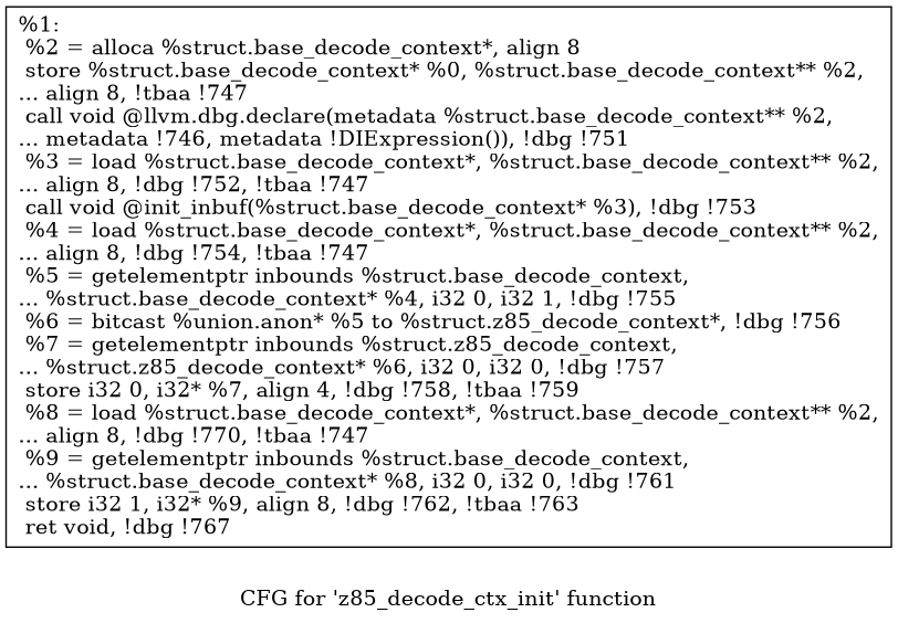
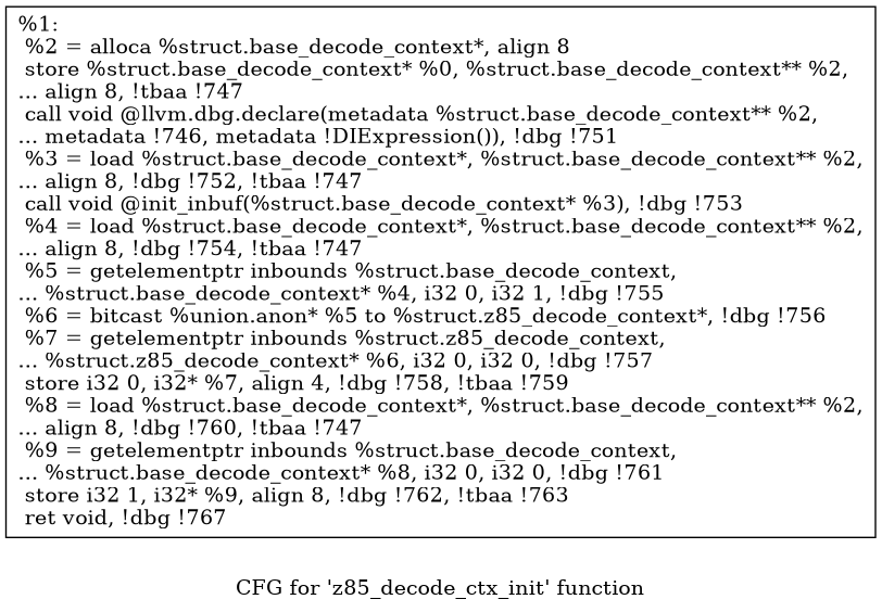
  digraph {
    label="CFG for 'z85_decode_ctx_init' function"
-   n1 [label="{%1:\l  %2 = alloca %struct.base_decode_context*, align 8\l  store %struct.base_decode_context* %0, %struct.base_decode_context** %2,\l... align 8, !tbaa !747\l  call void @llvm.dbg.declare(metadata %struct.base_decode_context** %2,\l... metadata !746, metadata !DIExpression()), !dbg !751\l  %3 = load %struct.base_decode_context*, %struct.base_decode_context** %2,\l... align 8, !dbg !752, !tbaa !747\l  call void @init_inbuf(%struct.base_decode_context* %3), !dbg !753\l  %4 = load %struct.base_decode_context*, %struct.base_decode_context** %2,\l... align 8, !dbg !754, !tbaa !747\l  %5 = getelementptr inbounds %struct.base_decode_context,\l... %struct.base_decode_context* %4, i32 0, i32 1, !dbg !755\l  %6 = bitcast %union.anon* %5 to %struct.z85_decode_context*, !dbg !756\l  %7 = getelementptr inbounds %struct.z85_decode_context,\l... %struct.z85_decode_context* %6, i32 0, i32 0, !dbg !757\l  store i32 0, i32* %7, align 4, !dbg !758, !tbaa !759\l  %8 = load %struct.base_decode_context*, %struct.base_decode_context** %2,\l... align 8, !dbg !770, !tbaa !747\l  %9 = getelementptr inbounds %struct.base_decode_context,\l... %struct.base_decode_context* %8, i32 0, i32 0, !dbg !761\l  store i32 1, i32* %9, align 8, !dbg !762, !tbaa !763\l  ret void, !dbg !767\l}" shape=record]
+   n1 [label="{%1:\l  %2 = alloca %struct.base_decode_context*, align 8\l  store %struct.base_decode_context* %0, %struct.base_decode_context** %2,\l... align 8, !tbaa !747\l  call void @llvm.dbg.declare(metadata %struct.base_decode_context** %2,\l... metadata !746, metadata !DIExpression()), !dbg !751\l  %3 = load %struct.base_decode_context*, %struct.base_decode_context** %2,\l... align 8, !dbg !752, !tbaa !747\l  call void @init_inbuf(%struct.base_decode_context* %3), !dbg !753\l  %4 = load %struct.base_decode_context*, %struct.base_decode_context** %2,\l... align 8, !dbg !754, !tbaa !747\l  %5 = getelementptr inbounds %struct.base_decode_context,\l... %struct.base_decode_context* %4, i32 0, i32 1, !dbg !755\l  %6 = bitcast %union.anon* %5 to %struct.z85_decode_context*, !dbg !756\l  %7 = getelementptr inbounds %struct.z85_decode_context,\l... %struct.z85_decode_context* %6, i32 0, i32 0, !dbg !757\l  store i32 0, i32* %7, align 4, !dbg !758, !tbaa !759\l  %8 = load %struct.base_decode_context*, %struct.base_decode_context** %2,\l... align 8, !dbg !760, !tbaa !747\l  %9 = getelementptr inbounds %struct.base_decode_context,\l... %struct.base_decode_context* %8, i32 0, i32 0, !dbg !761\l  store i32 1, i32* %9, align 8, !dbg !762, !tbaa !763\l  ret void, !dbg !767\l}" shape=record]
  }
